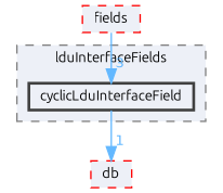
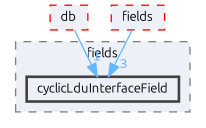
  digraph {
    compound=true
    fontname=Ubuntu
    node [color=red fillcolor="#edf0f7" fontname=Ubuntu fontsize=10 shape=box style="filled,dashed"]
    edge [color=steelblue1 fontcolor=steelblue1 fontname=Ubuntu fontsize=10 labeldistance=1.5 labelfontname=Helvetica labelfontsize=10]
    n1 [color=grey25 height=0.2 label=cyclicLduInterfaceField style="filled,bold" width=0.4]
    n2 [height=0.2 label=db width=0.4]
    n3 [height=0.2 label=fields width=0.4]
    subgraph cluster_1 {
      bgcolor="#edf0f7"
      fontsize=10
-     label=lduInterfaceFields
+     label=fields
      pencolor=grey50
      style="filled,dashed"
      n1
    }
-   n1 -> n2 [headlabel=1]
+   n2 -> n1 [headlabel=1]
    n3 -> n1 [headlabel=3]
  }
